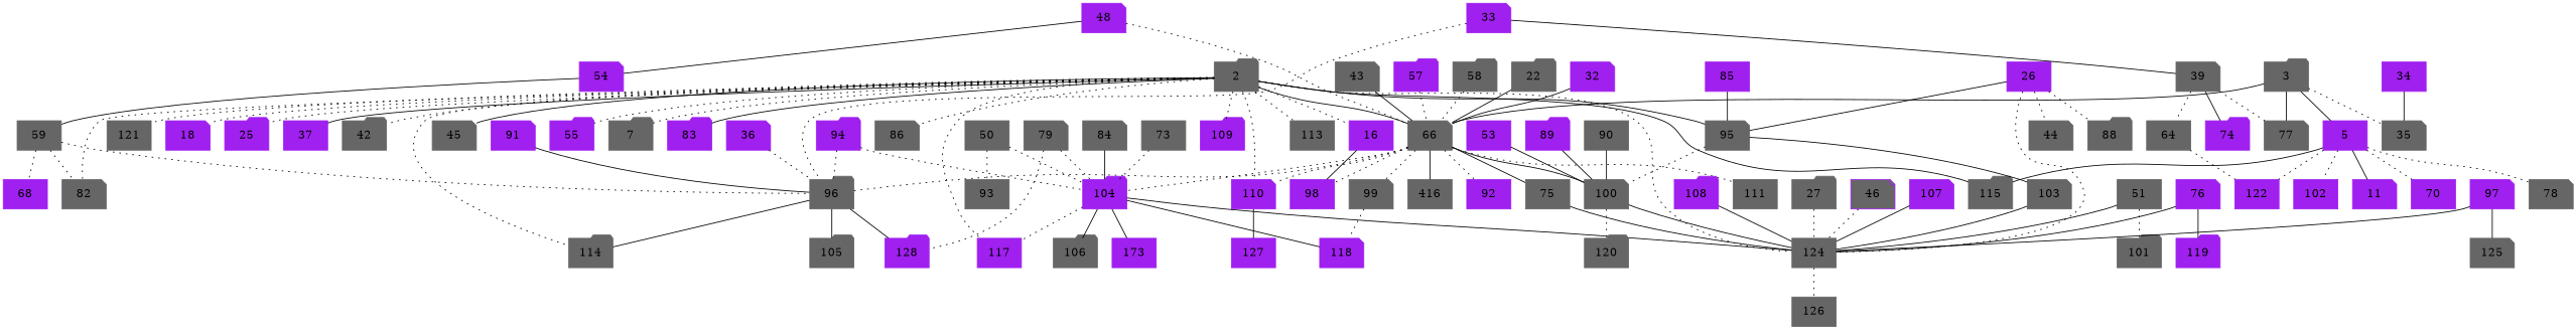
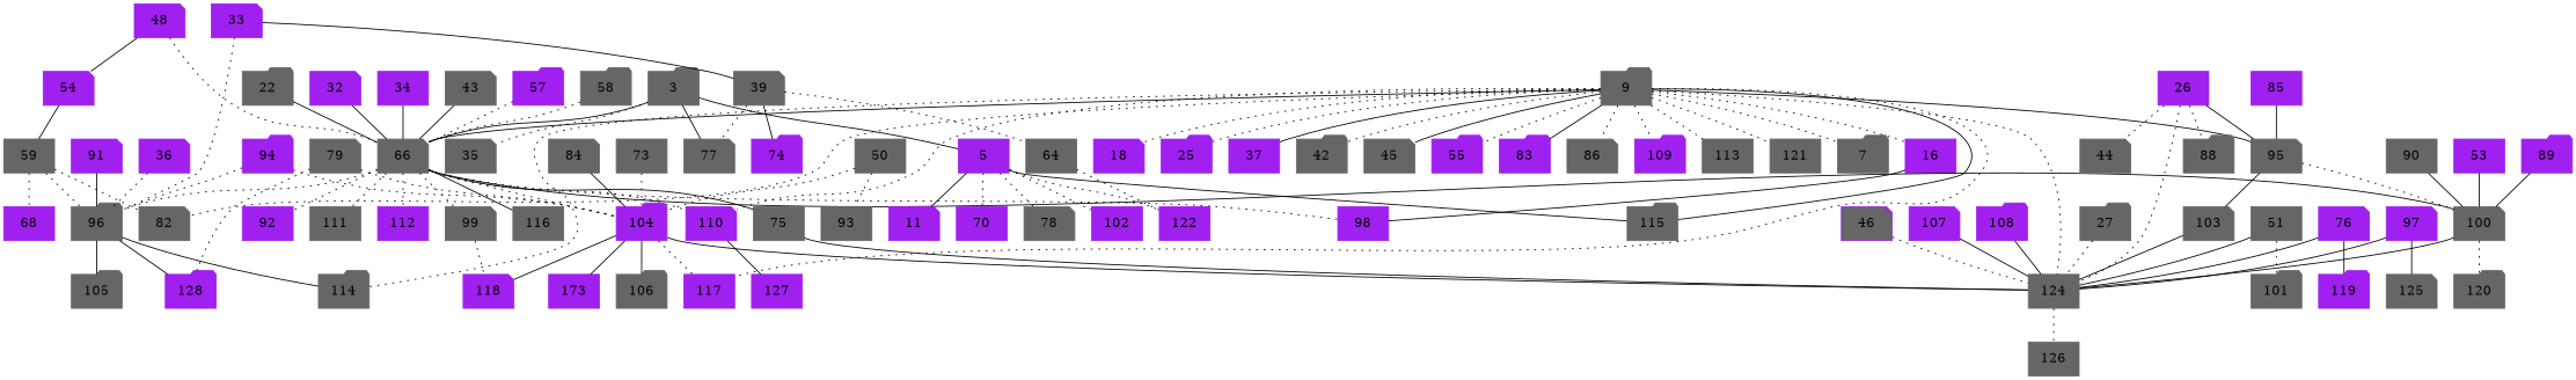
  graph {
    node [color=gray40 shape=box style=filled]
    edge [style=dotted]
-   2 [shape=folder]
+   2 [shape=folder label=9]
    7 [shape=folder]
    16 [color=purple]
    18 [color=purple shape=note]
    25 [color=purple shape=folder super="+10"]
    37 [color=purple super="+12"]
    42 [shape=folder]
    45 [shape=note super="+14"]
    55 [color=purple shape=folder]
    66 [shape=note super="+4+47"]
    82 [shape=note]
    83 [color=purple shape=folder]
    86 [shape=note]
    95 [shape=note super="+80"]
    109 [color=purple shape=folder super="+87"]
    110 [color=purple shape=note super="+38"]
    113
    114 [shape=folder]
    115 [shape=folder super="+67"]
    117 [color=purple]
    121 [super="+15"]
    124 [super="+17+24"]
    98 [color=purple]
    96 [shape=folder super="+29+71"]
    104 [color=purple shape=folder super="+72+65+69"]
    100 [shape=note super="+62"]
    75
    92 [color=purple]
    99 [shape=note]
    111
-   116 [label=416]
+   112 [color=purple]
+   116
    103 [shape=note super="+21+60+31"]
    127 [color=purple]
    126
    3 [shape=folder]
    5 [color=purple]
    35 [shape=note]
    77 [shape=note]
    11 [color=purple shape=note]
    70 [color=purple]
    78 [shape=note]
    102 [color=purple]
    122 [color=purple]
    22 [shape=folder]
    26 [color=purple]
    44 [shape=note]
    88 [shape=folder]
    27 [shape=folder]
    32 [color=purple shape=note]
    33 [color=purple shape=note]
    39 [shape=note]
    64
    74 [color=purple shape=folder]
    128 [color=purple shape=folder]
    105 [shape=folder]
    34 [color=purple]
    36 [color=purple shape=note]
    43 [shape=note]
    46 [color=purple fillcolor=gray40 shape=note]
    48 [color=purple shape=note]
    54 [color=purple shape=note]
    59
    50
    93
    118 [color=purple shape=note]
    106 [shape=folder]
    n68 [color=purple label=173]
    51
    101 [shape=folder]
    120 [shape=folder]
    53 [color=purple]
    68 [color=purple]
    57 [color=purple shape=folder]
    58 [shape=folder]
    73
    76 [color=purple shape=note super="+41"]
    119 [color=purple shape=folder]
    79 [shape=note]
    84 [shape=note]
    85 [color=purple]
    89 [color=purple shape=folder]
    90
    91 [color=purple shape=note]
    94 [color=purple shape=folder super="+81"]
    97 [color=purple shape=note]
    125 [shape=note]
    107 [color=purple shape=note]
    108 [color=purple shape=folder]
    2 -- 7
    2 -- 16
    2 -- 18
    2 -- 25
    2 -- 37 [style=solid]
    2 -- 42
    2 -- 45 [style=solid]
    2 -- 55
    2 -- 66 [style=solid weight=4]
    2 -- 82
    2 -- 83 [style=solid]
    2 -- 86
    2 -- 95 [style=solid weight=3]
    2 -- 109
    2 -- 110 [weight=2]
    2 -- 113
    2 -- 114
    2 -- 115 [style=solid weight=2]
    2 -- 117
    2 -- 121
    2 -- 124 [weight=5]
    16 -- 98 [style=solid]
    66 -- 110 [weight=2]
    66 -- 98
    66 -- 96 [weight=3]
    66 -- 104
    66 -- 100 [style=solid weight=2]
    66 -- 75 [style=solid]
    66 -- 92
    66 -- 99
    66 -- 111
+   66 -- 112
    66 -- 116 [style=solid]
    95 -- 100
    95 -- 103 [style=solid]
    110 -- 127 [style=solid]
    124 -- 126
    96 -- 114 [style=solid]
    96 -- 128 [style=solid]
    96 -- 105 [style=solid]
    104 -- 117
    104 -- 124 [style=solid]
    104 -- 118 [style=solid]
    104 -- 106 [style=solid]
    104 -- n68 [style=solid]
    100 -- 124 [style=solid]
    100 -- 120
    75 -- 124 [style=solid]
    99 -- 118
    103 -- 124 [style=solid weight=3]
    3 -- 66 [style=solid weight=2]
    3 -- 5 [style=solid]
    3 -- 35
    3 -- 77 [style=solid]
    5 -- 115 [style=solid weight=2]
    5 -- 11 [style=solid]
    5 -- 70
    5 -- 78
    5 -- 102
    5 -- 122
    22 -- 66 [style=solid]
    26 -- 95 [style=solid]
    26 -- 124
    26 -- 44
    26 -- 88
    27 -- 124
    32 -- 66 [style=solid]
    33 -- 96
    33 -- 39 [style=solid]
    39 -- 77
    39 -- 64
    39 -- 74 [style=solid]
    64 -- 122
-   34 -- 35 [style=solid]
+   34 -- 66 [style=solid]
    36 -- 96
    43 -- 66 [style=solid]
    46 -- 124
    48 -- 66
    48 -- 54 [style=solid]
    54 -- 59 [style=solid]
    59 -- 82
    59 -- 96
    59 -- 68
    50 -- 104
    50 -- 93
    51 -- 124 [style=solid]
    51 -- 101
    53 -- 100 [style=solid]
    57 -- 66
    58 -- 66
    73 -- 104
    76 -- 124 [style=solid]
    76 -- 119 [style=solid]
    79 -- 104
    79 -- 128
    84 -- 104 [style=solid]
    85 -- 95 [style=solid]
    89 -- 100 [style=solid]
    90 -- 100 [style=solid]
    91 -- 96 [style=solid]
    94 -- 96
    94 -- 104
    97 -- 124 [style=solid]
    97 -- 125 [style=solid]
    107 -- 124 [style=solid]
    108 -- 124 [style=solid]
  }
